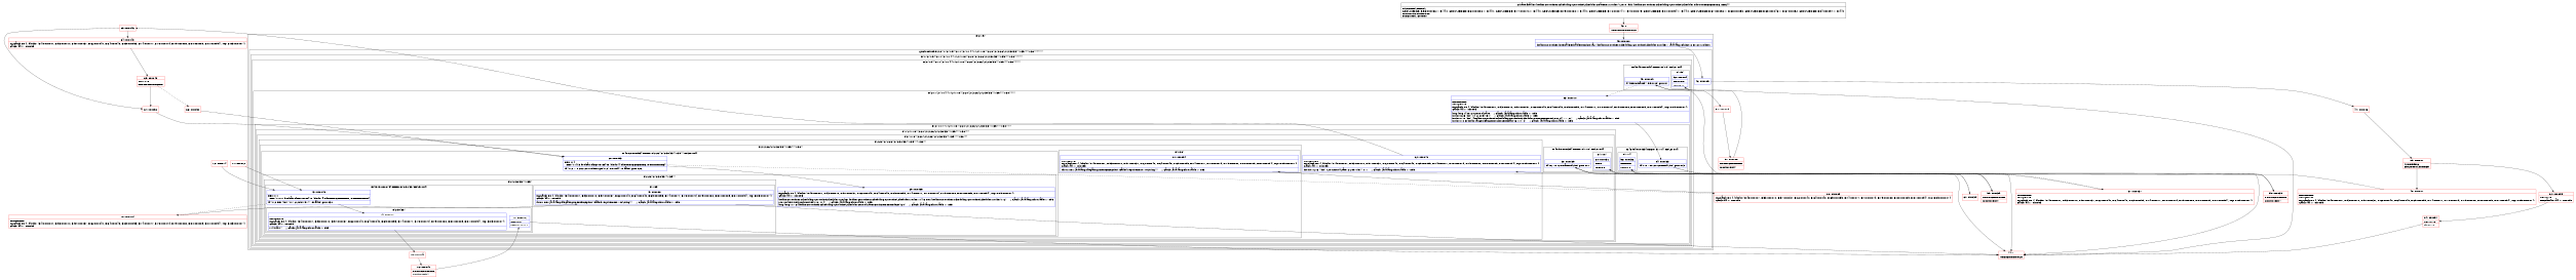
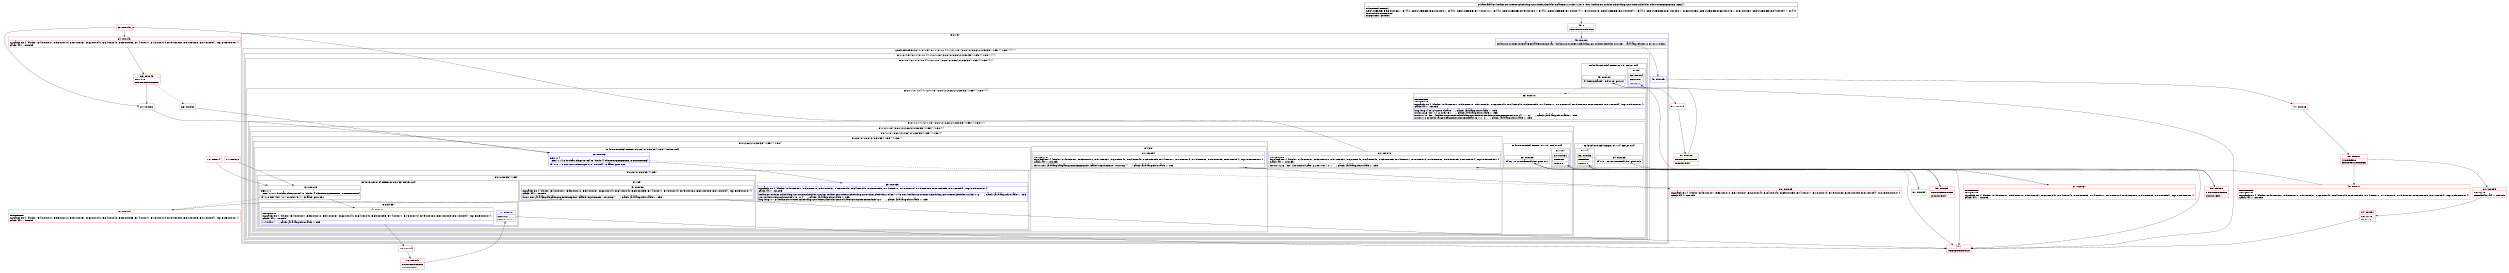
  digraph {
    node [color=red shape=record]
    n1 [color=blue label="{52\:\ 0x000f|RETURN\l|return \-1\l}"]
    n2 [color=blue label="{49\:\ 0x000b|if (isTerminated() == true) goto L7\l}"]
    n3 [color=blue label="{56\:\ 0x0036|RETURN\l|return 0\l}"]
    n4 [color=blue label="{54\:\ 0x0033|if (r10 \>= r20.corePoolSize) goto L13\l}"]
-   n5 [color=blue label="{60\:\ 0x003c|TYPE\l|return 0\l}"]
+   n5 [color=blue label="{60\:\ 0x003c|RETURN\l|return 0\l}"]
    n6 [color=blue label="{58\:\ 0x0039|if (r6 \>= r20.maxPoolSize) goto L17\l}"]
    n7 [color=blue label="{74\:\ 0x0077|TRY_LEAVE\lTryCatch #0 \{, blocks: (B:48:0x0007, B:53:0x0010, B:57:0x0037, B:62:0x0040, B:64:0x0048, B:69:0x0055, B:74:0x0077, B:78:0x007d, B:79:0x0088, B:80:0x0089, B:81:0x0094), top: B:85:0x0007 \}\lCatch: all \-\> 0x0095\l|r14.start()     \/\/ Catch: java.lang.Throwable \-\> L95\l}"]
    n8 [color=blue label="{77\:\ 0x007c|RETURN\l|return r10 + 1\l}"]
    n9 [color=blue label="{73\:\ 0x0075|PHI: r11 \l  PHI: (r11v7 boolean A[REMOVE]) =  binds: [] A[DONT_GENERATE, DONT_INLINE]\l|if ((r12 == ((int) (r17 & 2097151))) != false) goto L30\l}"]
    n10 [color=blue label="{79\:\ 0x0088|TryCatch #0 \{, blocks: (B:48:0x0007, B:53:0x0010, B:57:0x0037, B:62:0x0040, B:64:0x0048, B:69:0x0055, B:74:0x0077, B:78:0x007d, B:79:0x0088, B:80:0x0089, B:81:0x0094), top: B:85:0x0007 \}\lCatch: all \-\> 0x0095\l|throw new java.lang.IllegalArgumentException(\"Failed requirement.\".toString())     \/\/ Catch: java.lang.Throwable \-\> L95\l}"]
    n11 [color=blue label="{69\:\ 0x0055|TryCatch #0 \{, blocks: (B:48:0x0007, B:53:0x0010, B:57:0x0037, B:62:0x0040, B:64:0x0048, B:69:0x0055, B:74:0x0077, B:78:0x007d, B:79:0x0088, B:80:0x0089, B:81:0x0094), top: B:85:0x0007 \}\lCatch: all \-\> 0x0095\l|kotlinx.coroutines.scheduling.CoroutineScheduler$Worker kotlinx.coroutines.scheduling.CoroutineScheduler.Worker r14 = new kotlinx.coroutines.scheduling.CoroutineScheduler.Worker(r12)     \/\/ Catch: java.lang.Throwable \-\> L95\lr20.workers.setSynchronized(r12, r14)     \/\/ Catch: java.lang.Throwable \-\> L95\llong long r17 = kotlinx.coroutines.scheduling.CoroutineScheduler.controlState$FU.incrementAndGet(r20)     \/\/ Catch: java.lang.Throwable \-\> L95\l}"]
    n12 [color=blue label="{68\:\ 0x0053|PHI: r14 \l  PHI: (r14v3 boolean A[REMOVE]) =  binds: [] A[DONT_GENERATE, DONT_INLINE]\l|if ((r12 \> 0 && r20.workers.get(r12) == null) != false) goto L26\l}"]
    n13 [color=blue label="{81\:\ 0x0094|TRY_LEAVE\lTryCatch #0 \{, blocks: (B:48:0x0007, B:53:0x0010, B:57:0x0037, B:62:0x0040, B:64:0x0048, B:69:0x0055, B:74:0x0077, B:78:0x007d, B:79:0x0088, B:80:0x0089, B:81:0x0094), top: B:85:0x0007 \}\lCatch: all \-\> 0x0095\l|throw new java.lang.IllegalArgumentException(\"Failed requirement.\".toString())     \/\/ Catch: java.lang.Throwable \-\> L95\l}"]
    n14 [color=blue label="{62\:\ 0x0040|TRY_ENTER\lTryCatch #0 \{, blocks: (B:48:0x0007, B:53:0x0010, B:57:0x0037, B:62:0x0040, B:64:0x0048, B:69:0x0055, B:74:0x0077, B:78:0x007d, B:79:0x0088, B:80:0x0089, B:81:0x0094), top: B:85:0x0007 \}\lCatch: all \-\> 0x0095\l|int int r12 = ((int) (r20.controlState & 2097151)) + 1     \/\/ Catch: java.lang.Throwable \-\> L95\l}"]
    n15 [color=blue label="{53\:\ 0x0010|TRY_ENTER\lTRY_LEAVE\lTryCatch #0 \{, blocks: (B:48:0x0007, B:53:0x0010, B:57:0x0037, B:62:0x0040, B:64:0x0048, B:69:0x0055, B:74:0x0077, B:78:0x007d, B:79:0x0088, B:80:0x0089, B:81:0x0094), top: B:85:0x0007 \}\lCatch: all \-\> 0x0095\l|long long r4 = r20.controlState     \/\/ Catch: java.lang.Throwable \-\> L95\lint int r6 = (int) (r4 & 2097151)     \/\/ Catch: java.lang.Throwable \-\> L95\lint int r7 = (int) ((kotlinx.coroutines.scheduling.CoroutineScheduler.BLOCKING_MASK & r4) \>\> 21)     \/\/ Catch: java.lang.Throwable \-\> L95\lint int r10 = kotlin.ranges.RangesKt.coerceAtLeast(r6 \- r7, 0)     \/\/ Catch: java.lang.Throwable \-\> L95\l}"]
    n16 [color=blue label="{46\:\ 0x0005}"]
    n17 [color=blue label="{45\:\ 0x0000|kotlinx.coroutines.internal.ResizableAtomicArray\<kotlinx.coroutines.scheduling.CoroutineScheduler$Worker\> java.lang.Object r2 = r20.workers\l}"]
    n18 [label="{44\:\ ?|MTH_EXIT_BLOCK\l}"]
    n19 [label="{50\:\ 0x000d}"]
    n20 [label="{55\:\ 0x0035|DONT_GENERATE\l|monitor\-exit()\l}"]
    n21 [label="{57\:\ 0x0037|TRY_ENTER\lTRY_LEAVE\lTryCatch #0 \{, blocks: (B:48:0x0007, B:53:0x0010, B:57:0x0037, B:62:0x0040, B:64:0x0048, B:69:0x0055, B:74:0x0077, B:78:0x007d, B:79:0x0088, B:80:0x0089, B:81:0x0094), top: B:85:0x0007 \}\lCatch: all \-\> 0x0095\l}"]
    n22 [label="{59\:\ 0x003b|DONT_GENERATE\l|monitor\-exit()\l}"]
    n23 [label="{61\:\ 0x003d}"]
    n24 [label="{75\:\ 0x007a}"]
    n25 [label="{78\:\ 0x007d|TRY_ENTER\lTryCatch #0 \{, blocks: (B:48:0x0007, B:53:0x0010, B:57:0x0037, B:62:0x0040, B:64:0x0048, B:69:0x0055, B:74:0x0077, B:78:0x007d, B:79:0x0088, B:80:0x0089, B:81:0x0094), top: B:85:0x0007 \}\lCatch: all \-\> 0x0095\l}"]
    n26 [label="{80\:\ 0x0089|TryCatch #0 \{, blocks: (B:48:0x0007, B:53:0x0010, B:57:0x0037, B:62:0x0040, B:64:0x0048, B:69:0x0055, B:74:0x0077, B:78:0x007d, B:79:0x0088, B:80:0x0089, B:81:0x0094), top: B:85:0x0007 \}\lCatch: all \-\> 0x0095\l}"]
    n27 [label="{63\:\ 0x0046}"]
    n28 [label="{47\:\ 0x0006}"]
    n29 [label="{85\:\ 0x0007|SYNTHETIC\lEXC_TOP_SPLITTER\l}"]
    n30 [label="{51\:\ 0x000e|DONT_GENERATE\l|monitor\-exit()\l}"]
    n31 [label="{64\:\ 0x0048|TryCatch #0 \{, blocks: (B:48:0x0007, B:53:0x0010, B:57:0x0037, B:62:0x0040, B:64:0x0048, B:69:0x0055, B:74:0x0077, B:78:0x007d, B:79:0x0088, B:80:0x0089, B:81:0x0094), top: B:85:0x0007 \}\lCatch: all \-\> 0x0095\l}"]
    n32 [label="{67\:\ 0x0052}"]
    n33 [label="{76\:\ 0x007b|DONT_GENERATE\l|monitor\-exit()\l}"]
    n34 [label="{43\:\ ?|MTH_ENTER_BLOCK\l}"]
    n35 [label="{48\:\ 0x0007|TRY_ENTER\lTRY_LEAVE\lTryCatch #0 \{, blocks: (B:48:0x0007, B:53:0x0010, B:57:0x0037, B:62:0x0040, B:64:0x0048, B:69:0x0055, B:74:0x0077, B:78:0x007d, B:79:0x0088, B:80:0x0089, B:81:0x0094), top: B:85:0x0007 \}\lCatch: all \-\> 0x0095\l}"]
    n36 [label="{82\:\ 0x0095|REMOVE\lExcHandler: all \-\> 0x0095\l}"]
    n37 [label="{84\:\ 0x0097|REMOVE\l|throw r0\l}"]
    n38 [label="{65\:\ 0x004e|REMOVE\lADDED_TO_REGION\l}"]
    n39 [label="{66\:\ 0x0050}"]
    n40 [label="{71\:\ 0x0072}"]
    n41 [label="{72\:\ 0x0074}"]
    n42 [label="{private final int kotlinx.coroutines.scheduling.CoroutineScheduler.createNewWorker((r20v0 'this' kotlinx.coroutines.scheduling.CoroutineScheduler A[IMMUTABLE_TYPE, THIS]))  | USE_LINES_HINTS\lCROSS_EDGE: B:56:0x0036 \-\> B:44:?, CROSS_EDGE: B:60:0x003c \-\> B:44:?, CROSS_EDGE: B:77:0x007c \-\> B:44:?, CROSS_EDGE: B:79:0x0088 \-\> B:44:?, CROSS_EDGE: B:72:0x0074 \-\> B:73:0x0075, CROSS_EDGE: B:81:0x0094 \-\> B:44:?, CROSS_EDGE: B:67:0x0052 \-\> B:68:0x0053, CROSS_EDGE: B:63:0x0046 \-\> B:67:0x0052, CROSS_EDGE: B:84:0x0097 \-\> B:44:?\lINLINE_NOT_NEEDED\lTYPE_VARS: EMPTY\l}" color=""]
    subgraph cluster_1 {
      label="R(2:1|5)"
      n17
      subgraph cluster_2 {
        label="Synchronized:R(2:2|(1:(2:(1:9)|(2:11|(2:(1:14)|(1:(2:(1:18)|(2:20|(2:(2:26|(2:(2:30|33)|(1:35)))|(1:38))))))))))"
        n16
        subgraph cluster_3 {
          label="R(1:(2:(1:9)|(2:11|(2:(1:14)|(1:(2:(1:18)|(2:20|(2:(2:26|(2:(2:30|33)|(1:35)))|(1:38)))))))))"
          subgraph cluster_4 {
            label="R(2:(1:9)|(2:11|(2:(1:14)|(1:(2:(1:18)|(2:20|(2:(2:26|(2:(2:30|33)|(1:35)))|(1:38))))))))"
            subgraph cluster_5 {
              label="IF [B:49:0x000b] THEN: R(1:9) ELSE: null"
              n2
              subgraph cluster_6 {
                label="R(1:9)"
                n1
              }
            }
            subgraph cluster_7 {
              label="R(2:11|(2:(1:14)|(1:(2:(1:18)|(2:20|(2:(2:26|(2:(2:30|33)|(1:35)))|(1:38)))))))"
              n15
              subgraph cluster_8 {
                label="R(2:(1:14)|(1:(2:(1:18)|(2:20|(2:(2:26|(2:(2:30|33)|(1:35)))|(1:38))))))"
                subgraph cluster_9 {
                  label="IF [B:54:0x0033] THEN: R(1:14) ELSE: null"
                  n4
                  subgraph cluster_10 {
                    label="R(1:14)"
                    n3
                  }
                }
                subgraph cluster_11 {
                  label="R(1:(2:(1:18)|(2:20|(2:(2:26|(2:(2:30|33)|(1:35)))|(1:38)))))"
                  subgraph cluster_12 {
                    label="R(2:(1:18)|(2:20|(2:(2:26|(2:(2:30|33)|(1:35)))|(1:38))))"
                    subgraph cluster_13 {
                      label="IF [B:58:0x0039] THEN: R(1:18) ELSE: null"
                      n6
                      subgraph cluster_14 {
                        label="R(1:18)"
                        n5
                      }
                    }
                    subgraph cluster_15 {
                      label="R(2:20|(2:(2:26|(2:(2:30|33)|(1:35)))|(1:38)))"
                      n14
                      subgraph cluster_16 {
                        label="R(2:(2:26|(2:(2:30|33)|(1:35)))|(1:38))"
                        subgraph cluster_17 {
                          label="IF [B:68:0x0053] THEN: R(2:26|(2:(2:30|33)|(1:35))) ELSE: null"
                          n12
                          subgraph cluster_18 {
                            label="R(2:26|(2:(2:30|33)|(1:35)))"
                            n11
                            subgraph cluster_19 {
                              label="R(2:(2:30|33)|(1:35))"
                              subgraph cluster_20 {
                                label="IF [B:73:0x0075] THEN: R(2:30|33) ELSE: null"
                                n9
                                subgraph cluster_21 {
                                  label="R(2:30|33)"
                                  n7
                                  n8
                                }
                              }
                              subgraph cluster_22 {
                                label="R(1:35)"
                                n10
                              }
                            }
                          }
                        }
                        subgraph cluster_23 {
                          label="R(1:38)"
                          n13
                        }
                      }
                    }
                  }
                }
              }
            }
          }
        }
      }
    }
    n1 -> n18
    n2 -> n15 [style=dashed]
    n2 -> n19
    n3 -> n18
    n4 -> n20
    n4 -> n21 [style=dashed]
    n5 -> n18
    n6 -> n22
    n6 -> n23 [style=dashed]
    n7 -> n24
    n8 -> n18
    n9 -> n7
    n9 -> n25 [style=dashed]
    n10 -> n18
    n12 -> n11
    n12 -> n26 [style=dashed]
    n13 -> n18
    n14 -> n27
-   n15 -> n4
    n16 -> n28
    n17 -> n16
    n19 -> n30
    n20 -> n3
    n21 -> n6
    n22 -> n5
    n23 -> n14
    n24 -> n33
    n25 -> n10
    n26 -> n13
    n27 -> n31
    n27 -> n32
    n28 -> n29
    n29 -> n35
    n29 -> n36
    n30 -> n1
    n31 -> n38
    n32 -> n12
    n33 -> n8
    n34 -> n17
    n35 -> n2
    n36 -> n37
    n37 -> n18
    n38 -> n32
    n38 -> n39 [style=dashed]
    n39 -> n12
    n40 -> n9
    n41 -> n9
    n42 -> n34
  }
